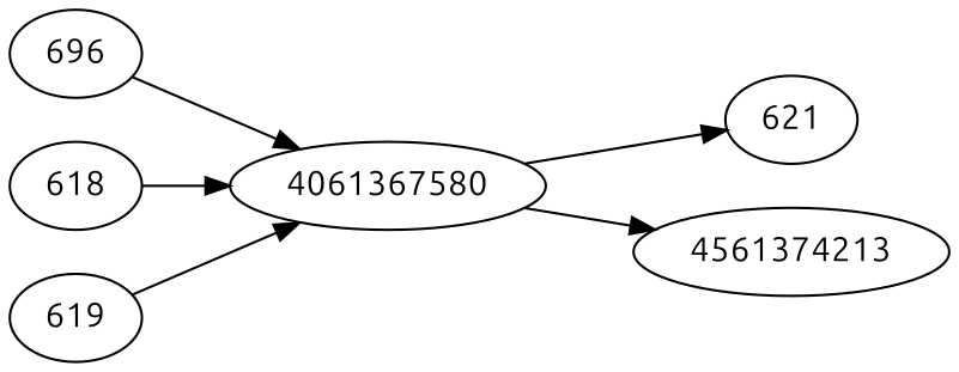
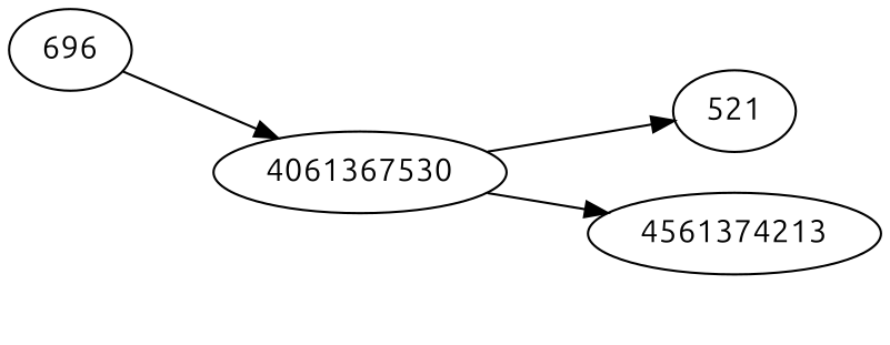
  strict digraph {
    fontname=Ubuntu
    rankdir=LR
    node [fontname=Ubuntu]
    edge [fontname=Ubuntu]
    n1 [label=696]
-   4061367580
-   621
+   4061367580 [label=4061367530]
+   621 [label=521]
    n4 [label=4561374213]
-   618
-   619
    n1 -> 4061367580
    4061367580 -> 621
    4061367580 -> n4
-   618 -> 4061367580
-   619 -> 4061367580
  }
